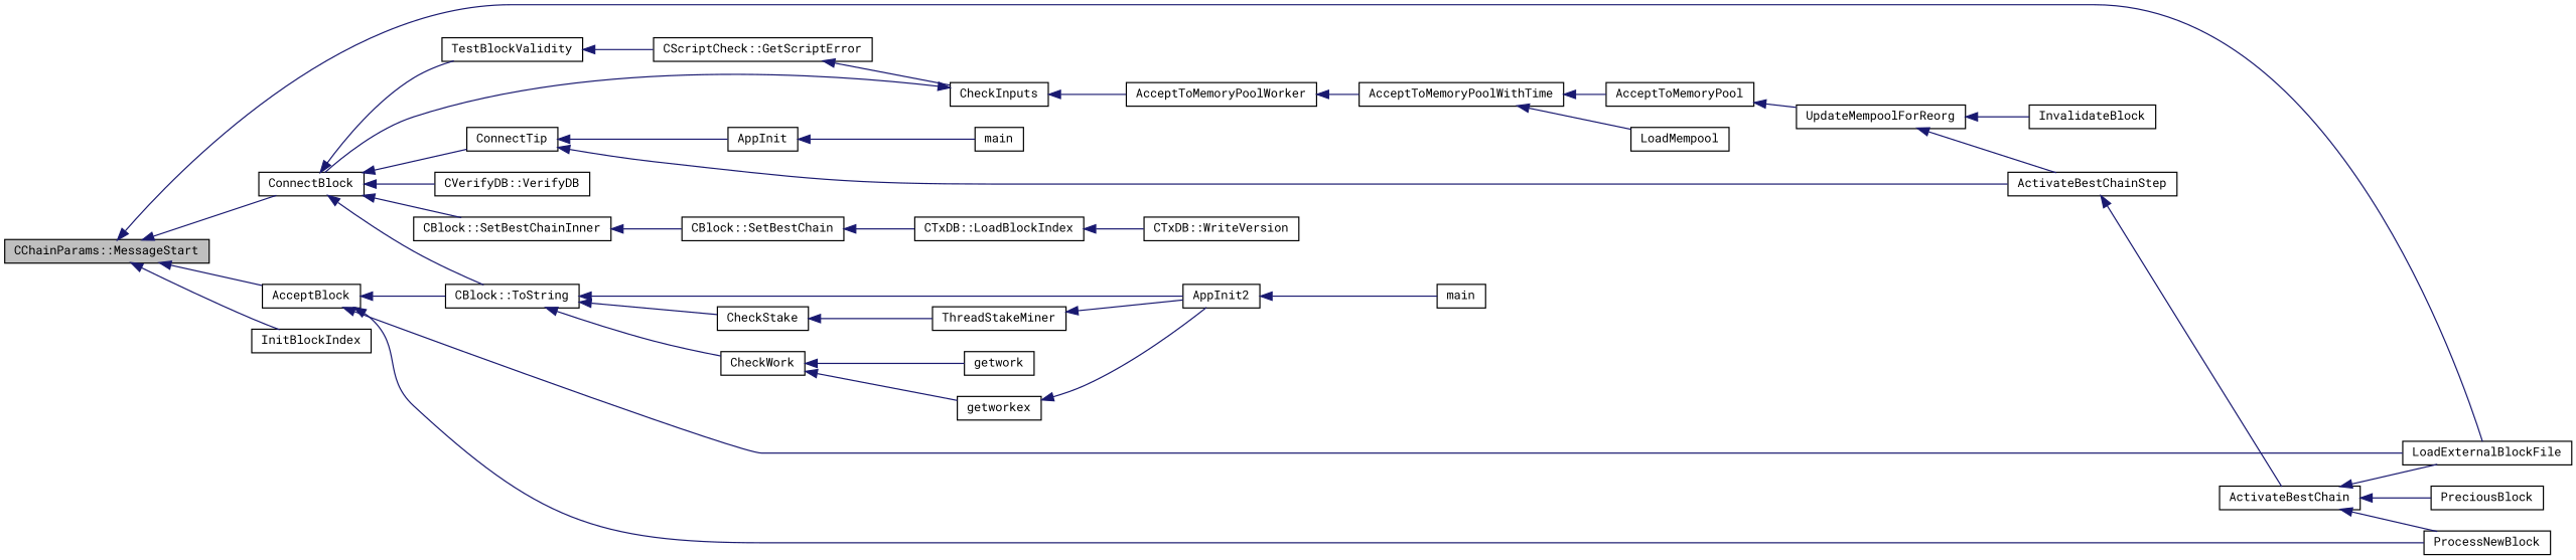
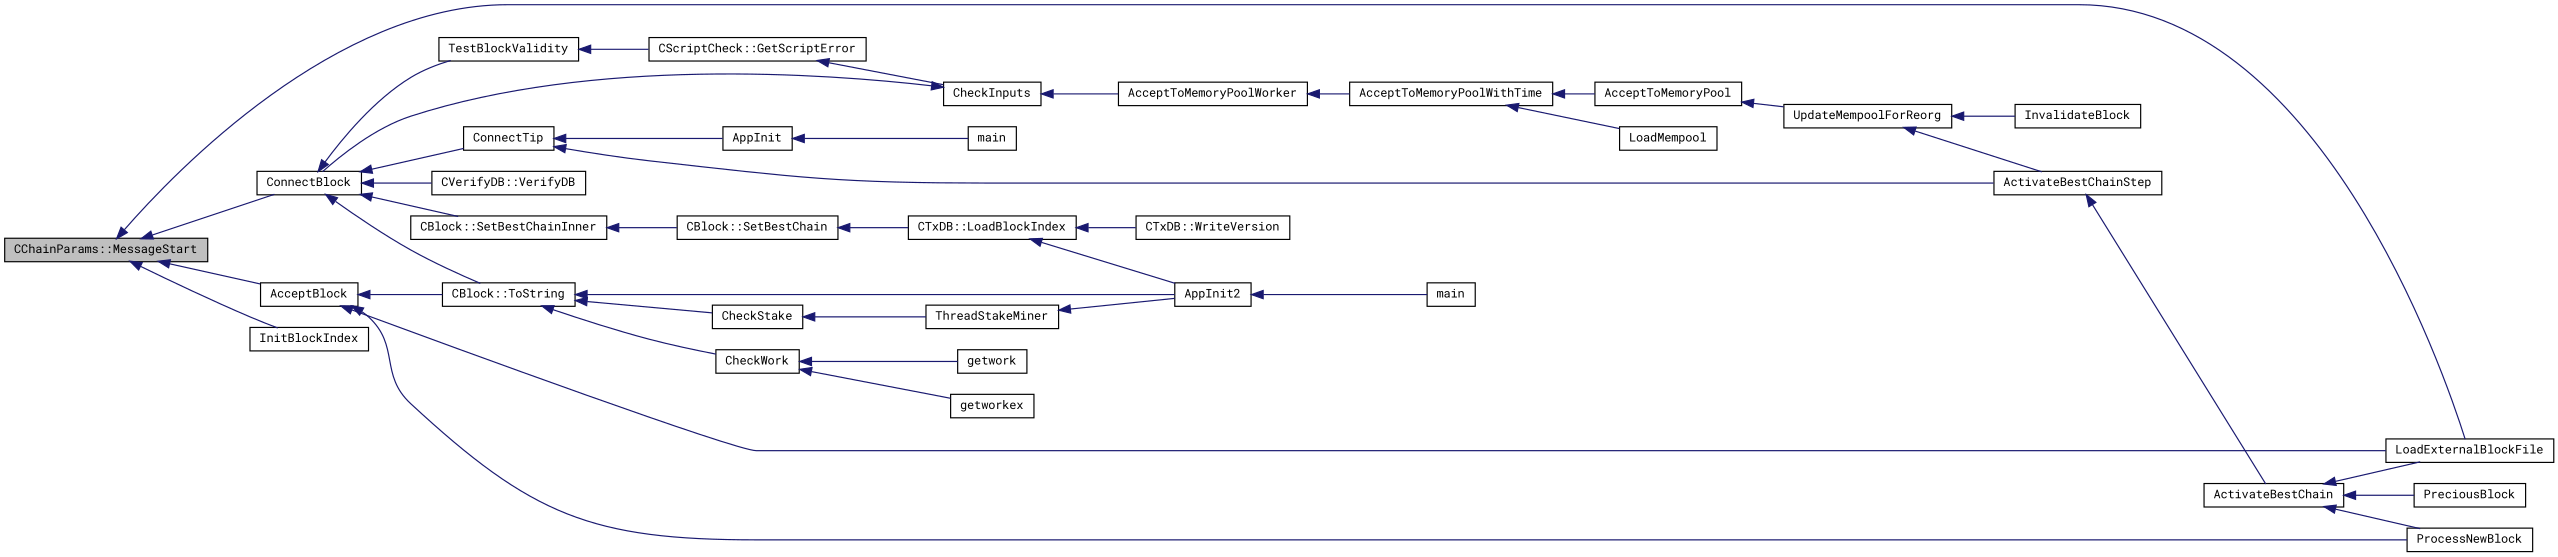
  digraph {
    fontname="Roboto Mono"
    rankdir=LR
    node [color=black fillcolor=white fontname="Roboto Mono" fontsize=10 shape=record style=filled]
    edge [color=midnightblue dir=back fontname="Roboto Mono" fontsize=10 labelfontname=Helvetica labelfontsize=10 style=solid]
    n1 [fillcolor=grey75 fontcolor=black height=0.2 label="CChainParams::MessageStart" width=0.4]
    n2 [height=0.2 label=ConnectBlock width=0.4]
    n3 [height=0.2 label=LoadExternalBlockFile width=0.4]
    n4 [height=0.2 label=AcceptBlock width=0.4]
    n5 [height=0.2 label=InitBlockIndex width=0.4]
    n6 [height=0.2 label="CBlock::SetBestChainInner" width=0.4]
    n7 [height=0.2 label="CBlock::ToString" width=0.4]
    n8 [height=0.2 label=ConnectTip width=0.4]
    n9 [height=0.2 label=TestBlockValidity width=0.4]
    n10 [height=0.2 label="CVerifyDB::VerifyDB" width=0.4]
    n11 [height=0.2 label=ProcessNewBlock width=0.4]
    n12 [height=0.2 label="CBlock::SetBestChain" width=0.4]
    n13 [height=0.2 label=AppInit2 width=0.4]
    n14 [height=0.2 label=CheckWork width=0.4]
    n15 [height=0.2 label=CheckStake width=0.4]
    n16 [height=0.2 label=AppInit width=0.4]
    n17 [height=0.2 label=ActivateBestChainStep width=0.4]
    n18 [height=0.2 label="CScriptCheck::GetScriptError" width=0.4]
    n19 [height=0.2 label="CTxDB::LoadBlockIndex" width=0.4]
    n20 [height=0.2 label="CTxDB::WriteVersion" width=0.4]
    n21 [height=0.2 label=main width=0.4]
    n22 [height=0.2 label=main width=0.4]
    n23 [height=0.2 label=getworkex width=0.4]
    n24 [height=0.2 label=getwork width=0.4]
    n25 [height=0.2 label=ThreadStakeMiner width=0.4]
    n26 [height=0.2 label=ActivateBestChain width=0.4]
    n27 [height=0.2 label=PreciousBlock width=0.4]
    n28 [height=0.2 label=CheckInputs width=0.4]
    n29 [height=0.2 label=AcceptToMemoryPoolWorker width=0.4]
    n30 [height=0.2 label=AcceptToMemoryPoolWithTime width=0.4]
    n31 [height=0.2 label=AcceptToMemoryPool width=0.4]
    n32 [height=0.2 label=LoadMempool width=0.4]
    n33 [height=0.2 label=UpdateMempoolForReorg width=0.4]
    n34 [height=0.2 label=InvalidateBlock width=0.4]
    n1 -> n2
    n1 -> n3
    n1 -> n4
    n1 -> n5
    n2 -> n6
    n2 -> n7
    n2 -> n8
    n2 -> n9
    n2 -> n10
    n4 -> n3
    n4 -> n7
    n4 -> n11
    n6 -> n12
    n7 -> n13
    n7 -> n14
    n7 -> n15
    n8 -> n16
    n8 -> n17
    n9 -> n18
    n12 -> n19
    n13 -> n21
    n14 -> n23
    n14 -> n24
    n15 -> n25
    n16 -> n22
    n17 -> n26
    n18 -> n28
-   n23 -> n13
+   n19 -> n13
    n19 -> n20
    n25 -> n13
    n26 -> n3
    n26 -> n11
    n26 -> n27
    n28 -> n2
    n28 -> n29
    n29 -> n30
    n30 -> n31
    n30 -> n32
    n31 -> n33
    n33 -> n17
    n33 -> n34
  }
